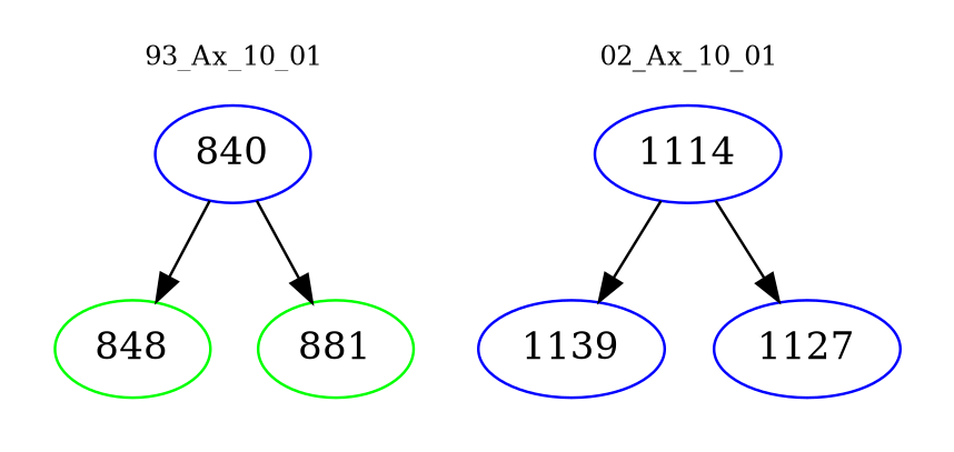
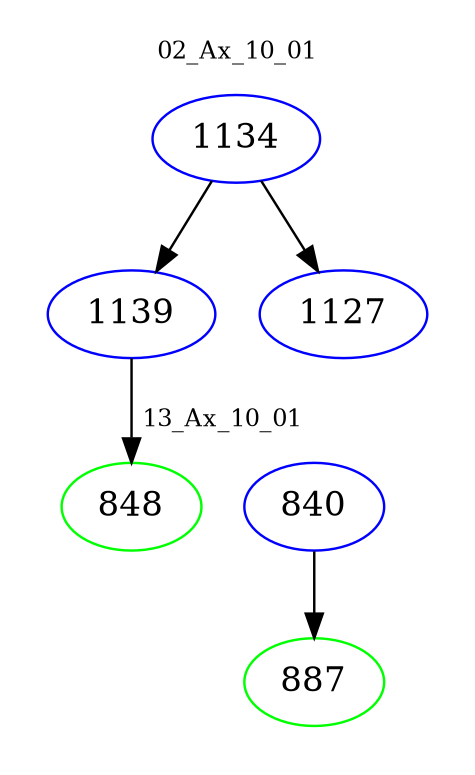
  digraph {
    node [color=blue]
    edge [color=black]
    n1 [label=840]
    n2 [color=green label=848]
-   n3 [color=green label=881]
-   n4 [label=1114]
+   n3 [color=green label=887]
+   n4 [label=1134]
    n5 [label=1139]
    n6 [label=1127]
    subgraph cluster_1 {
      color=white
      fontsize=10
-     label="93_Ax_10_01"
+     label="13_Ax_10_01"
      n1
      n2
      n3
    }
    subgraph cluster_2 {
      color=white
      fontsize=10
      label="02_Ax_10_01"
      n4
      n5
      n6
    }
-   n1 -> n2
+   n5 -> n2
    n1 -> n3
    n4 -> n5
    n4 -> n6
  }
